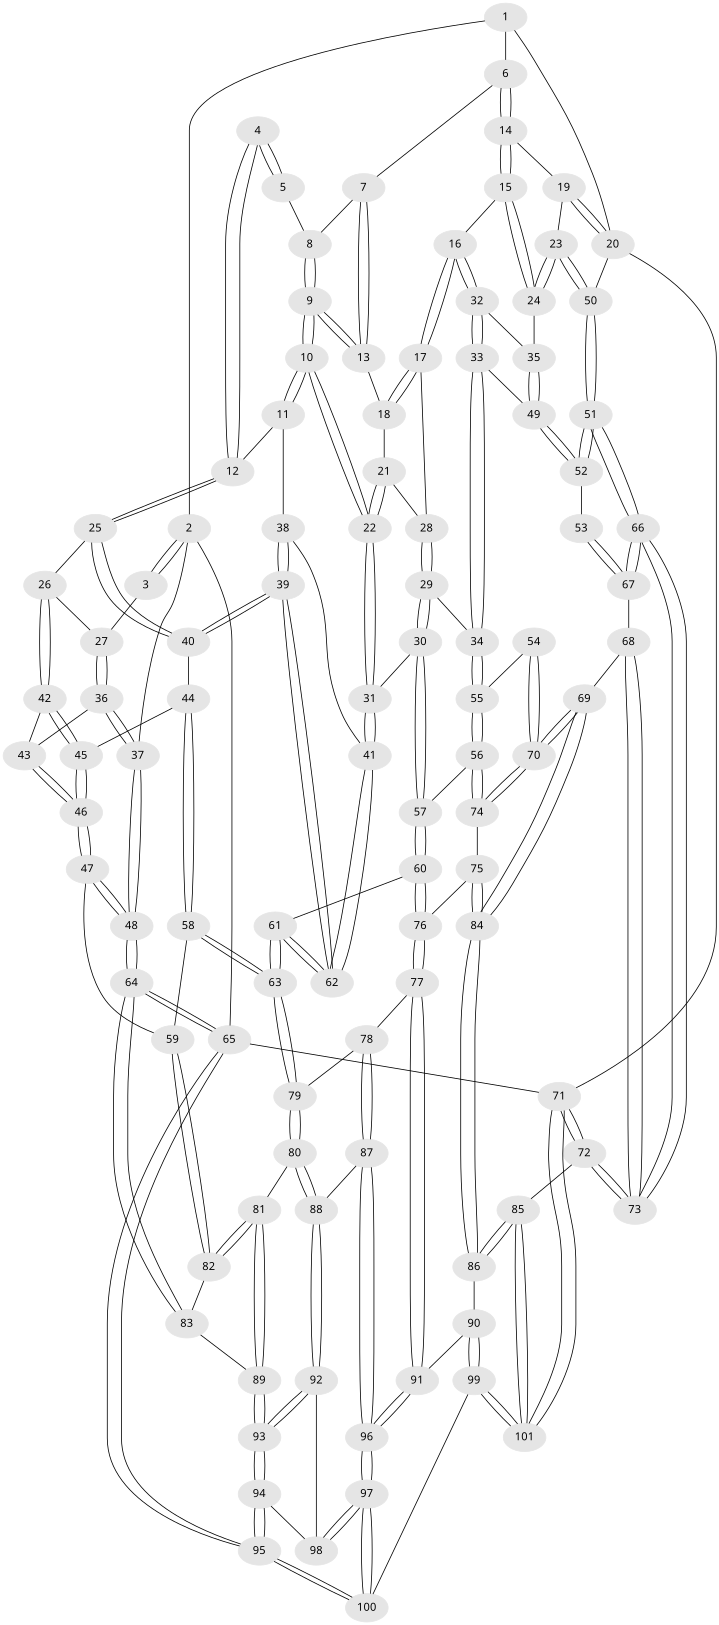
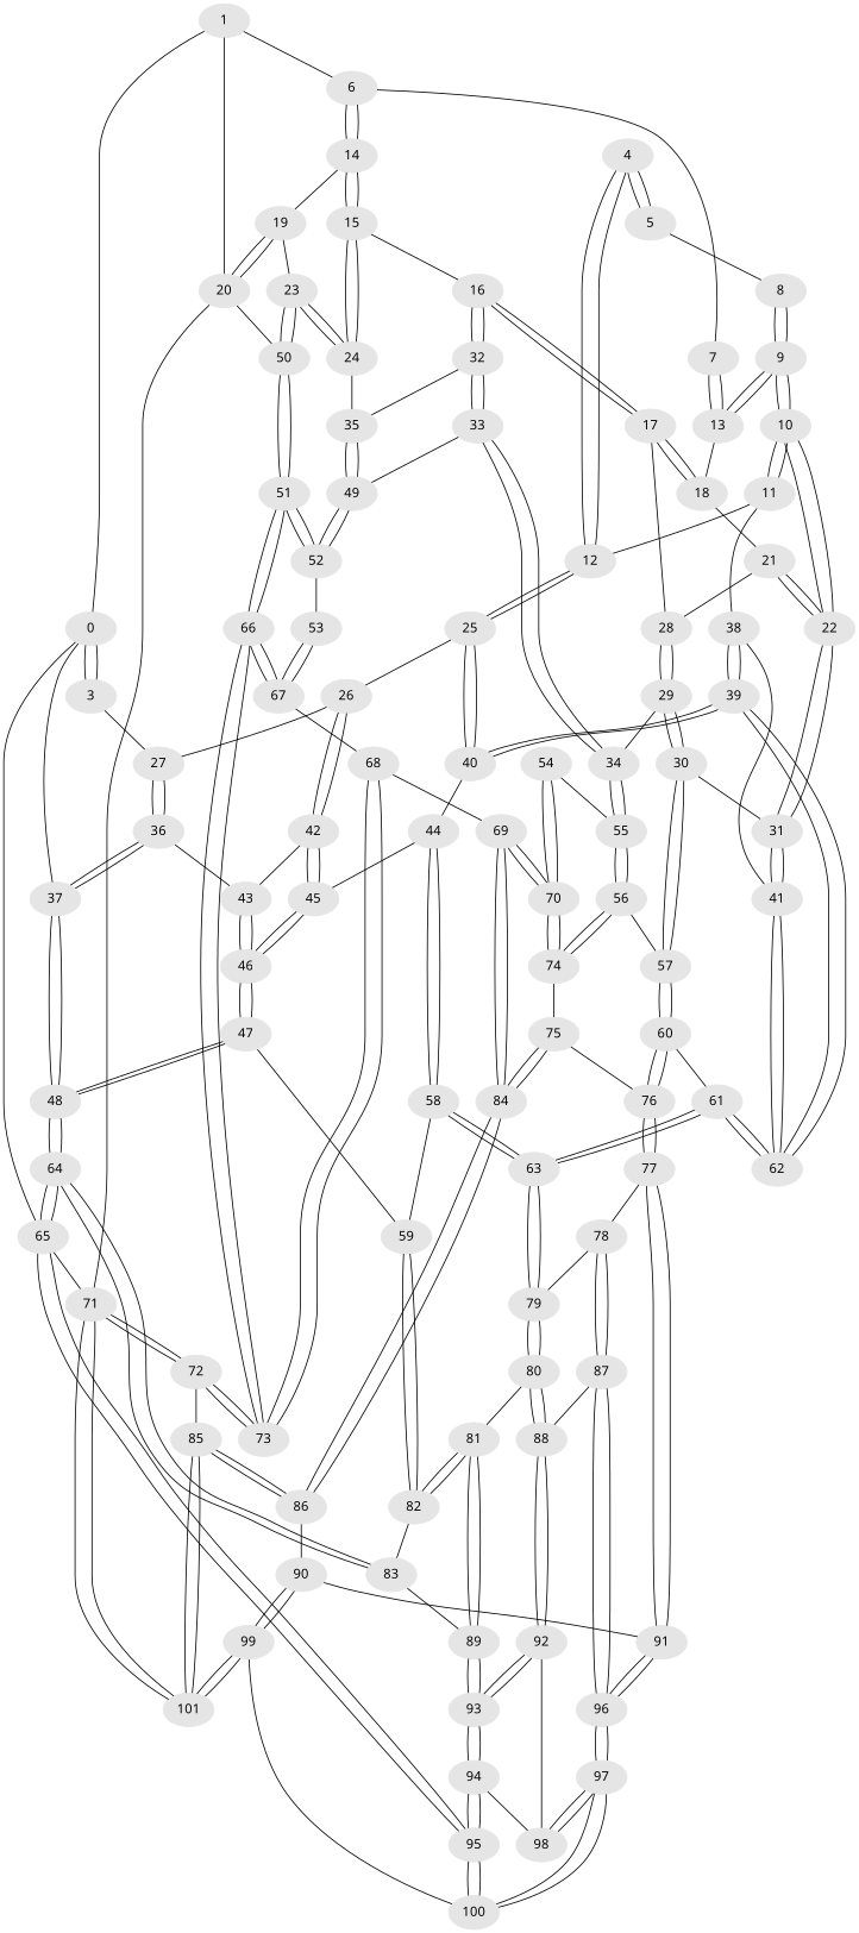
  graph {
    fontname="Noto Sans"
    node [color=gray90 fontname="Noto Sans" style=filled]
    edge [fontname="Noto Sans"]
    1
-   2
+   2 [label=0]
    6
    20
    3
    37
    65
    7
    14
    50
    71
    27
    48
    95
    4
    5
    12
    36
    8
    25
    9
    13
    15
    19
    18
    10
    11
    22
    38
    31
    41
    39
    26
    40
    21
    16
    24
    23
    17
    32
    35
    28
    33
    29
    51
    72
    101
    49
    42
    44
    43
    45
    30
    34
    57
    55
    60
    62
    52
    56
    46
    64
    58
    47
    59
    63
    82
    83
    53
    66
    67
    73
    54
    70
    68
    74
    75
    61
    76
    79
    77
    80
    89
    100
    69
    84
    86
    85
    78
    91
    87
    96
    88
    81
    92
    93
    90
    99
    97
    98
    94
    1 -- 2
    1 -- 6
    1 -- 20
    2 -- 3
    2 -- 3
    2 -- 37
    2 -- 65
    6 -- 7
    6 -- 14
    6 -- 14
    20 -- 50
    20 -- 71
    3 -- 27
    37 -- 48
    37 -- 48
    65 -- 71
    65 -- 95
    65 -- 95
-   7 -- 8
    7 -- 13
    7 -- 13
    14 -- 15
    14 -- 15
    14 -- 19
    50 -- 51
    50 -- 51
    71 -- 72
    71 -- 72
    71 -- 101
    71 -- 101
    27 -- 36
    27 -- 36
    48 -- 64
    48 -- 64
    95 -- 100
    95 -- 100
    4 -- 5
    4 -- 5
    4 -- 12
    4 -- 12
    5 -- 8
    12 -- 25
    12 -- 25
    36 -- 37
    36 -- 37
    36 -- 43
    8 -- 9
    8 -- 9
    25 -- 26
    25 -- 40
    25 -- 40
    9 -- 13
    9 -- 13
    9 -- 10
    9 -- 10
    13 -- 18
    15 -- 16
    15 -- 24
    15 -- 24
    19 -- 20
    19 -- 20
    19 -- 23
    18 -- 21
    10 -- 11
    10 -- 11
    10 -- 22
    10 -- 22
    11 -- 12
    11 -- 38
    22 -- 31
    22 -- 31
    38 -- 41
    38 -- 39
    38 -- 39
    31 -- 41
    31 -- 41
    41 -- 62
    41 -- 62
    39 -- 40
    39 -- 40
    39 -- 62
    39 -- 62
    26 -- 27
    26 -- 42
    26 -- 42
    40 -- 44
    21 -- 22
    21 -- 22
    21 -- 28
    16 -- 17
    16 -- 17
    16 -- 32
    16 -- 32
    24 -- 35
    23 -- 50
    23 -- 50
    23 -- 24
    23 -- 24
    17 -- 18
    17 -- 18
    17 -- 28
    32 -- 35
    32 -- 33
    32 -- 33
    35 -- 49
    35 -- 49
    28 -- 29
    28 -- 29
    33 -- 49
    33 -- 34
    33 -- 34
    29 -- 30
    29 -- 30
    29 -- 34
    51 -- 52
    51 -- 52
    51 -- 66
    51 -- 66
    72 -- 73
    72 -- 73
    72 -- 85
    49 -- 52
    49 -- 52
    42 -- 43
    42 -- 45
    42 -- 45
    44 -- 45
    44 -- 58
    44 -- 58
    43 -- 46
    43 -- 46
    45 -- 46
    45 -- 46
    30 -- 31
    30 -- 57
    30 -- 57
    34 -- 55
    34 -- 55
    57 -- 60
    57 -- 60
    55 -- 56
    55 -- 56
    60 -- 61
    60 -- 76
    60 -- 76
    52 -- 53
    56 -- 57
    56 -- 74
    56 -- 74
    46 -- 47
    46 -- 47
    64 -- 65
    64 -- 65
    64 -- 83
    64 -- 83
    58 -- 59
    58 -- 63
    58 -- 63
    47 -- 48
    47 -- 48
    47 -- 59
    59 -- 82
    59 -- 82
    63 -- 79
    63 -- 79
    82 -- 83
    83 -- 89
    53 -- 67
    53 -- 67
    66 -- 67
    66 -- 67
    66 -- 73
    66 -- 73
    67 -- 68
    54 -- 55
    54 -- 70
    54 -- 70
    70 -- 74
    70 -- 74
    68 -- 73
    68 -- 73
    68 -- 69
    74 -- 75
    75 -- 76
    75 -- 84
    75 -- 84
    61 -- 62
    61 -- 62
    61 -- 63
    61 -- 63
    76 -- 77
    76 -- 77
    79 -- 80
    79 -- 80
    77 -- 78
    77 -- 91
    77 -- 91
    80 -- 88
    80 -- 88
    80 -- 81
    89 -- 93
    89 -- 93
    69 -- 70
    69 -- 70
    69 -- 84
    69 -- 84
    84 -- 86
    84 -- 86
    86 -- 90
    85 -- 101
    85 -- 101
    85 -- 86
    85 -- 86
    78 -- 79
    78 -- 87
    78 -- 87
    91 -- 96
    91 -- 96
    87 -- 96
    87 -- 96
    87 -- 88
    96 -- 97
    96 -- 97
    88 -- 92
    88 -- 92
    81 -- 82
    81 -- 82
    81 -- 89
    81 -- 89
    92 -- 93
    92 -- 93
    92 -- 98
    93 -- 94
    93 -- 94
    90 -- 91
    90 -- 99
    90 -- 99
    99 -- 101
    99 -- 101
    99 -- 100
    97 -- 100
    97 -- 100
    97 -- 98
    97 -- 98
    94 -- 95
    94 -- 95
    94 -- 98
  }
